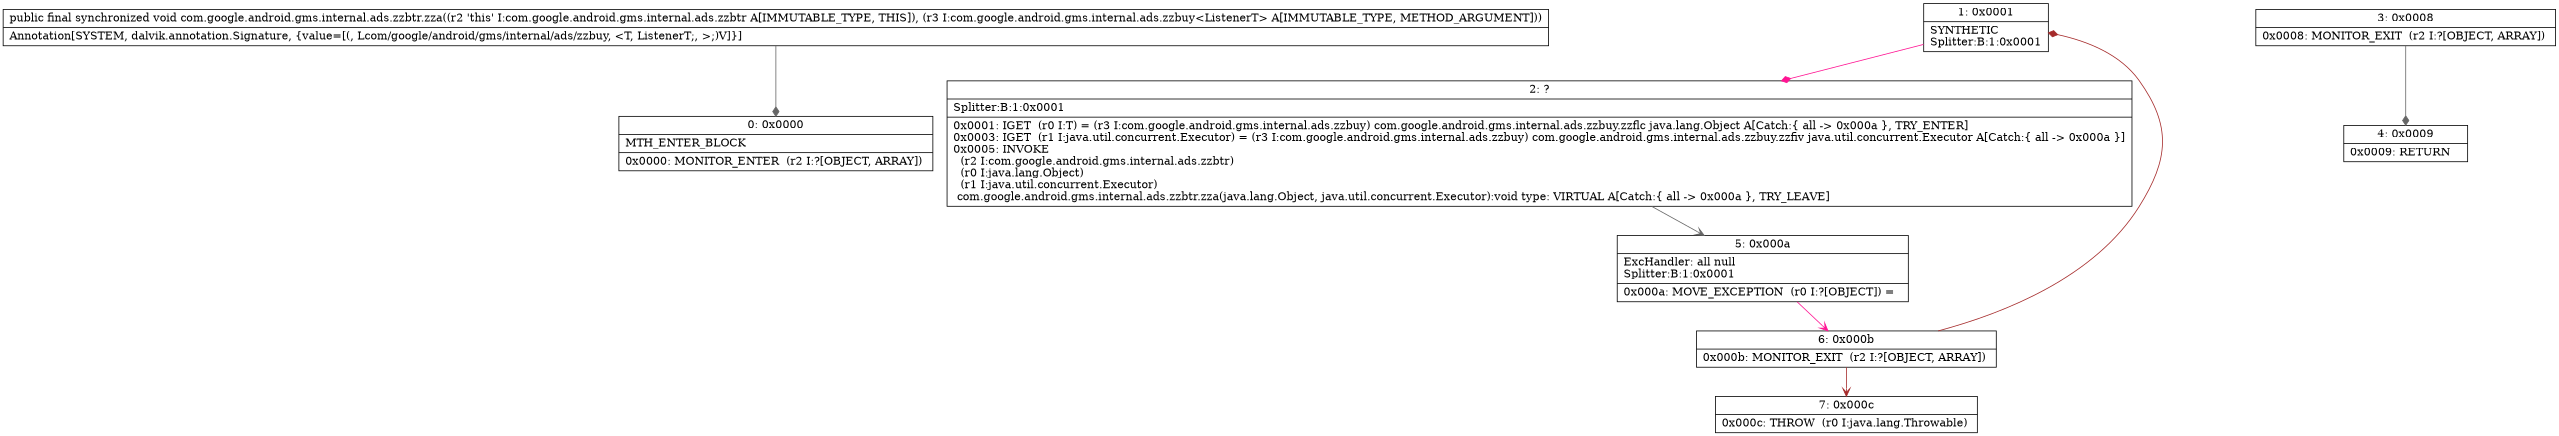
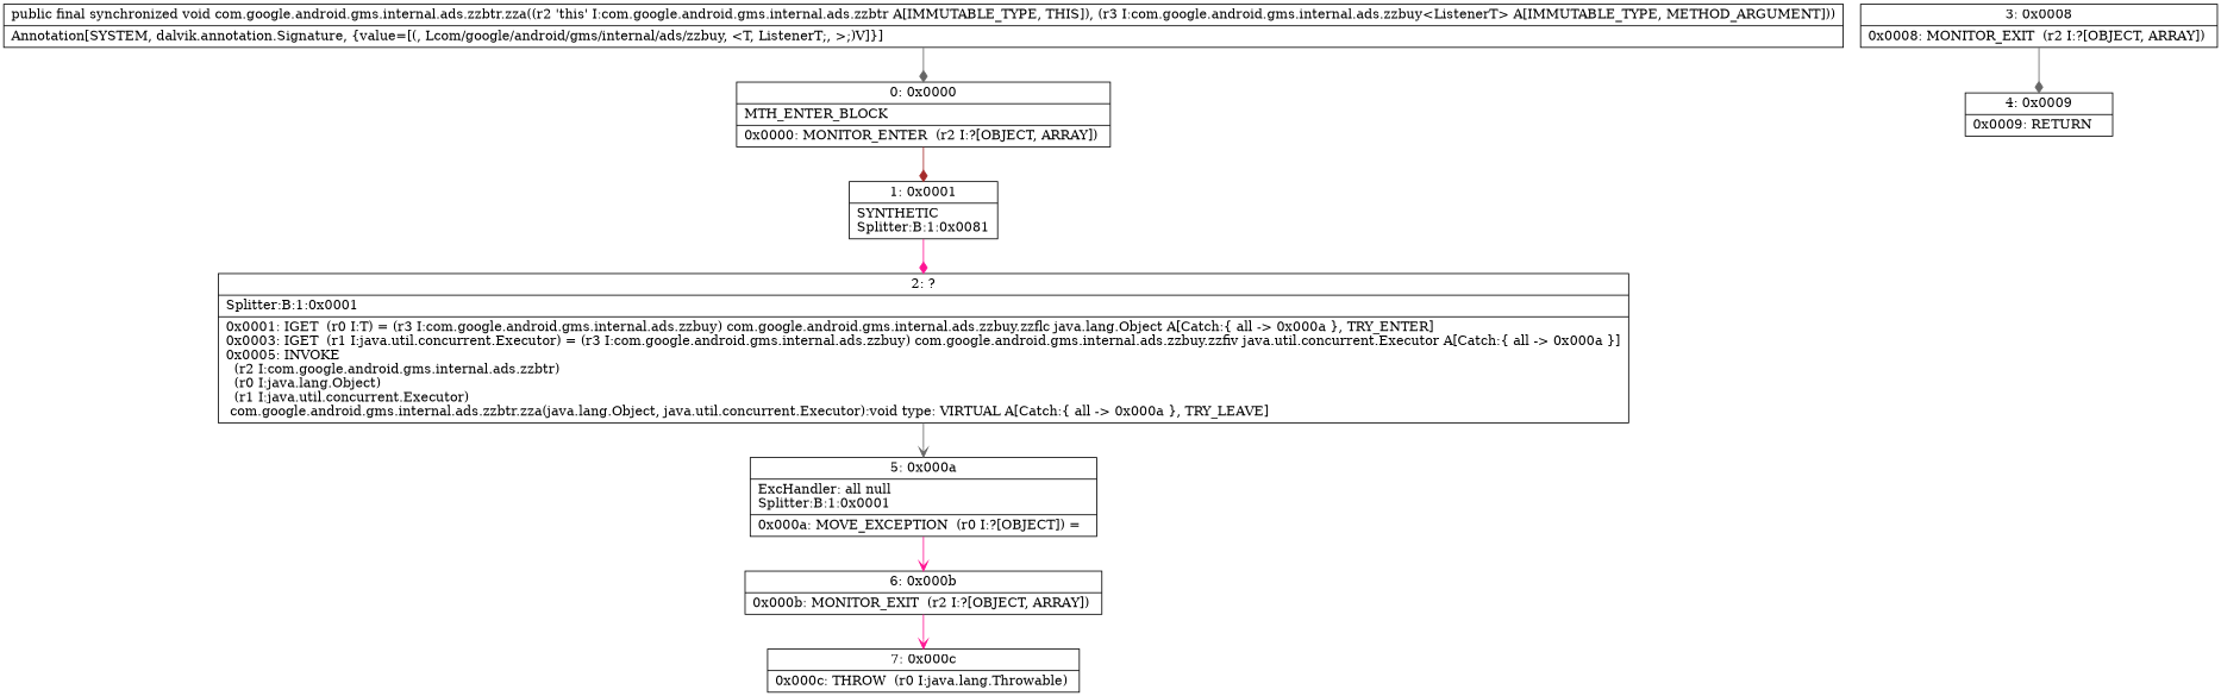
  digraph {
    node [shape=record]
    edge [arrowhead=diamond color=gray40]
    n1 [label="{0\:\ 0x0000|MTH_ENTER_BLOCK\l|0x0000: MONITOR_ENTER  (r2 I:?[OBJECT, ARRAY]) \l}"]
-   n2 [label="{1\:\ 0x0001|SYNTHETIC\lSplitter:B:1:0x0001\l}"]
+   n2 [label="{1\:\ 0x0001|SYNTHETIC\lSplitter:B:1:0x0081\l}"]
    n3 [label="{2\:\ ?|Splitter:B:1:0x0001\l|0x0001: IGET  (r0 I:T) = (r3 I:com.google.android.gms.internal.ads.zzbuy) com.google.android.gms.internal.ads.zzbuy.zzflc java.lang.Object A[Catch:\{ all \-\> 0x000a \}, TRY_ENTER]\l0x0003: IGET  (r1 I:java.util.concurrent.Executor) = (r3 I:com.google.android.gms.internal.ads.zzbuy) com.google.android.gms.internal.ads.zzbuy.zzfiv java.util.concurrent.Executor A[Catch:\{ all \-\> 0x000a \}]\l0x0005: INVOKE  \l  (r2 I:com.google.android.gms.internal.ads.zzbtr)\l  (r0 I:java.lang.Object)\l  (r1 I:java.util.concurrent.Executor)\l com.google.android.gms.internal.ads.zzbtr.zza(java.lang.Object, java.util.concurrent.Executor):void type: VIRTUAL A[Catch:\{ all \-\> 0x000a \}, TRY_LEAVE]\l}"]
    n4 [label="{5\:\ 0x000a|ExcHandler: all null\lSplitter:B:1:0x0001\l|0x000a: MOVE_EXCEPTION  (r0 I:?[OBJECT]) =  \l}"]
    n5 [label="{6\:\ 0x000b|0x000b: MONITOR_EXIT  (r2 I:?[OBJECT, ARRAY]) \l}"]
    n6 [label="{3\:\ 0x0008|0x0008: MONITOR_EXIT  (r2 I:?[OBJECT, ARRAY]) \l}"]
    n7 [label="{4\:\ 0x0009|0x0009: RETURN   \l}"]
    n8 [label="{7\:\ 0x000c|0x000c: THROW  (r0 I:java.lang.Throwable) \l}"]
    n9 [label="{public final synchronized void com.google.android.gms.internal.ads.zzbtr.zza((r2 'this' I:com.google.android.gms.internal.ads.zzbtr A[IMMUTABLE_TYPE, THIS]), (r3 I:com.google.android.gms.internal.ads.zzbuy\<ListenerT\> A[IMMUTABLE_TYPE, METHOD_ARGUMENT]))  | Annotation[SYSTEM, dalvik.annotation.Signature, \{value=[(, Lcom\/google\/android\/gms\/internal\/ads\/zzbuy, \<T, ListenerT;, \>;)V]\}]\l}"]
-   n5 -> n2 [color=brown]
+   n1 -> n2 [color=brown]
    n2 -> n3 [color=deeppink]
    n3 -> n4 [arrowhead=vee]
    n4 -> n5 [arrowhead=vee color=deeppink]
-   n5 -> n8 [arrowhead=vee color=brown]
+   n5 -> n8 [arrowhead=vee color=deeppink]
    n6 -> n7
    n9 -> n1
  }
